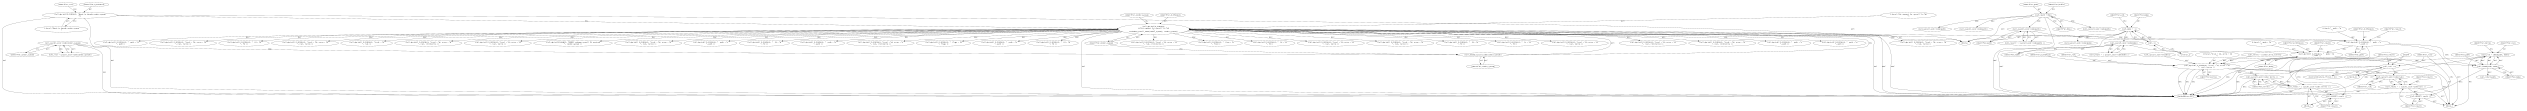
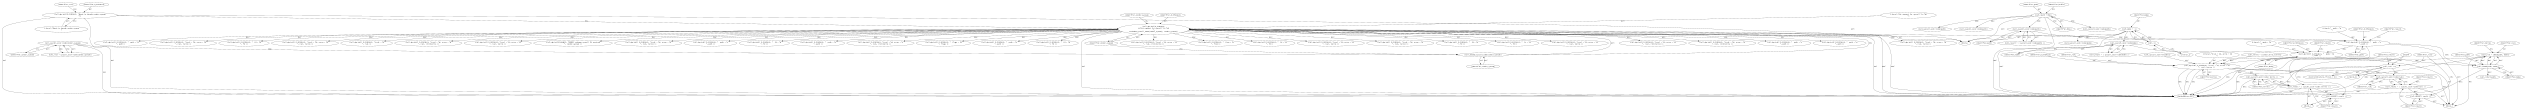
  digraph {
    fontname="Source Code Pro"
    node [fontname="Source Code Pro"]
    edge [fontname="Source Code Pro"]
    n1 [label="(Call,rval = chmod(path, mode))"]
    n2 [label="(Call,chmod(path, mode))"]
    n3 [label="(Call,dprintf( D_SYSCALLS, \"\trval = %d, errno = %d\n\", rval, terrno ))"]
    n4 [label="(Block,)"]
    n5 [label="(MethodReturn,RET)"]
    n6 [label="(Identifier,mode)"]
    n7 [label="(Call,(char*)path)"]
    n8 [label="(Call,syscall_sock->code(rval))"]
    n9 [label="(Call,syscall_sock->code( terrno ))"]
    n10 [label="(Identifier,terrno)"]
    n11 [label="(Call,dprintf( D_SYSCALLS, \"  path = %s\n\", path ))"]
    n12 [label="(Call,dprintf( D_SYSCALLS, \"  mode = %d\n\", mode ))"]
    n13 [label="(Identifier,path)"]
    n14 [label="(Identifier,mode)"]
    n15 [label="(Call,dprintf(D_SYSCALLS,\n\t\t\"Got request for syscall %s (%d)\n\",\n\t\tshadow_syscall_name(condor_sysnum), condor_sysnum))"]
    n16 [label="(Call,dprintf( D_SYSCALLS, \"\trval = %d, errno = %d\n\", rval, terrno ))"]
    n17 [label="(Call,dprintf( D_SYSCALLS, \"  path = %s\n\", path ))"]
    n18 [label="(Call,dprintf( D_SYSCALLS, \"\trval = %d, errno = %d\n\", rval, terrno ))"]
    n19 [label="(Call,dprintf( D_SYSCALLS, \"  fd = %d\n\", fd ))"]
    n20 [label="(Call,dprintf( D_SYSCALLS, \"\trval = %d, errno = %d\n\", rval, terrno ))"]
    n21 [label="(Block,)"]
    n22 [label="(Call,dprintf( D_SYSCALLS, \"\trval = %d\n\", rval ))"]
    n23 [label="(Call,dprintf( D_SYSCALLS, \"\trval = %d, errno = %d\n\", rval, (int)terrno ))"]
    n24 [label="(Call,dprintf( D_SYSCALLS, \"\trval = %d, errno = %d\n\", rval, terrno ))"]
    n25 [label="(Call,dprintf(D_ALWAYS, \"ERROR: unknown syscall %d received\n\", condor_sysnum ))"]
    n26 [label="(Call,dprintf( D_SYSCALLS, \"\trval = %d, errno = %d\n\", rval, terrno ))"]
    n27 [label="(Call,dprintf( D_SYSCALLS, \"  path = %s\n\", path ))"]
    n28 [label="(Call,dprintf( D_SYSCALLS, \"  fd = %d\n\", fd ))"]
    n29 [label="(Call,dprintf( D_SYSCALLS, \"  path = %s\n\", path ))"]
    n30 [label="(Call,dprintf( D_SYSCALLS, \"\trval = %d, errno = %d\n\", rval, (int)terrno ))"]
    n31 [label="(Call,dprintf( D_SYSCALLS, \"  flags = %d\n\", flags ))"]
    n32 [label="(Call,dprintf( D_SYSCALLS, \"  path = %s\n\", path ))"]
    n33 [label="(Call,dprintf( D_SYSCALLS, \"  fd = %d\n\", fd ))"]
    n34 [label="(Call,dprintf( D_SYSCALLS, \"\trval = %d, errno = %d\n\", rval, (int)terrno ))"]
    n35 [label="(Call,dprintf( D_SYSCALLS, \"  from = %s\n\", from ))"]
    n36 [label="(Call,dprintf( D_SYSCALLS, \"  fd = %d\n\", fd ))"]
    n37 [label="(Call,dprintf( D_SYSCALLS, \"\trval = %d, errno = %d\n\", rval, terrno ))"]
    n38 [label="(Call,dprintf( D_SYSCALLS, \"\trval = %d, errno = %d\n\", rval, terrno ))"]
    n39 [label="(Call,dprintf( D_SYSCALLS, \"  fd = %d\n\", fd ))"]
    n40 [label="(Call,dprintf( D_SYSCALLS, \"  fs = %d\n\", fd ))"]
    n41 [label="(Call,dprintf( D_SYSCALLS, \"\trval = %d, errno = %d\n\", rval, terrno ))"]
    n42 [label="(Identifier,condor_sysnum)"]
    n43 [label="(Call,dprintf( D_SYSCALLS, \"\trval = %d, errno = %d\n\", rval, (int)terrno ))"]
    n44 [label="(Call,dprintf( D_SYSCALLS, \"\trval = %d, errno = %d\n\", rval, (int)terrno ))"]
    n45 [label="(Call,dprintf( D_SYSCALLS, \"  path = %s\n\", path ))"]
    n46 [label="(Call,dprintf( D_SYSCALLS, \"  path = %s\n\", path ))"]
    n47 [label="(Call,shadow_syscall_name(condor_sysnum))"]
    n48 [label="(Call,dprintf(D_SYSCALLS, \"About to decode condor_sysnum\n\"))"]
    n49 [label="(Literal,\"About to decode condor_sysnum\n\")"]
    n50 [label="(Identifier,condor_sysnum)"]
    n51 [label="(Call,syscall_sock->code(condor_sysnum))"]
    n52 [label="(Call,rval = syscall_sock->code(condor_sysnum))"]
    n53 [label="(Identifier,condor_sysnum)"]
    n54 [label="(Call,syscall_sock->code(path))"]
    n55 [label="(Identifier,path)"]
    n56 [label="(Call,result = ( syscall_sock->code(path) ))"]
    n57 [label="(Call,*path = NULL)"]
    n58 [label="(Identifier,NULL)"]
    n59 [label="(Call,syscall_sock->code(path))"]
    n60 [label="(Call,syscall_sock->code(path))"]
    n61 [label="(Call,syscall_sock->code(path))"]
    n62 [label="(Call,syscall_sock->code(mode))"]
    n63 [label="(Identifier,mode)"]
    n64 [label="(Call,result = ( syscall_sock->code(mode) ))"]
    n65 [label="(Call,mode = -1)"]
    n66 [label="(Call,-1)"]
    n67 [label="(Call,syscall_sock->code(mode))"]
    n68 [label="(Literal,1)"]
    n69 [label="(Call,result = ( syscall_sock->code(rval) ))"]
    n70 [label="(Identifier,rval)"]
    n71 [label="(Call,result = ( syscall_sock->code( terrno ) ))"]
    n72 [label="(Identifier,terrno)"]
    n73 [label="(Call,ASSERT( result ))"]
    n74 [label="(Call,rval < 0)"]
    n75 [label="(ControlStructure,if(rval < 0))"]
    n76 [label="(Literal,0)"]
    n77 [label="(Identifier,result)"]
    n78 [label="(Call,ASSERT( result ))"]
    n79 [label="(Block,)"]
    n80 [label="(Identifier,result)"]
    n81 [label="(Call,syscall_sock->encode())"]
    n82 [label="(Identifier,result)"]
    n83 [label="(Identifier,terrno)"]
-   n84 [label="(Identifier,uid)"]
    n85 [label="(Identifier,path)"]
    n86 [label="(Call,terrno = (condor_errno_t)errno)"]
    n87 [label="(Identifier,result)"]
    n88 [label="(Identifier,D_SYSCALLS)"]
    n89 [label="(Identifier,rval)"]
    n90 [label="(Identifier,D_SYSCALLS)"]
    n91 [label="(Literal,\"  mode = %d\n\")"]
    n92 [label="(Literal,\"Got request for syscall %s (%d)\n\")"]
    n93 [label="(Identifier,D_SYSCALLS)"]
    n94 [label="(Literal,\"\trval = %d, errno = %d\n\")"]
    n95 [label="(Literal,\"  path = %s\n\")"]
    n96 [label="(Identifier,result)"]
    n97 [label="(Identifier,condor_sysnum)"]
    n98 [label="(Identifier,D_SYSCALLS)"]
    n99 [label="(Identifier,mode)"]
    n100 [label="(Identifier,D_SYSCALLS)"]
    n101 [label="(Identifier,path)"]
    n102 [label="(Identifier,buffer)"]
    n103 [label="(Identifier,result)"]
    n104 [label="(Identifier,rval)"]
    n105 [label="(Identifier,rval)"]
    n106 [label="(Identifier,rval)"]
    1002346
    n1 -> n2 [label="CFG: "]
    n1 -> n3 [label="DDG: "]
    n1 -> n4 [label="AST: "]
    n1 -> n5 [label="DDG: "]
    n2 -> n1 [label="AST: "]
    n2 -> n1 [label="DDG: "]
    n2 -> n1 [label="DDG: "]
    n2 -> n5 [label="DDG: "]
    n2 -> n6 [label="CFG: "]
    n2 -> n7 [label="DDG: "]
    n3 -> n4 [label="AST: "]
    n3 -> n5 [label="DDG: "]
    n3 -> n5 [label="DDG: "]
    n3 -> n5 [label="DDG: "]
    n3 -> n8 [label="DDG: "]
    n3 -> n9 [label="DDG: "]
    n3 -> n10 [label="CFG: "]
    n6 -> n2 [label="AST: "]
    n8 -> n69 [label="AST: "]
    n8 -> n69 [label="DDG: "]
    n8 -> n70 [label="CFG: "]
    n9 -> n5 [label="DDG: "]
    n9 -> n71 [label="AST: "]
    n9 -> n71 [label="DDG: "]
    n9 -> n72 [label="CFG: "]
    n10 -> n3 [label="AST: "]
    n11 -> n2 [label="DDG: "]
    n11 -> n4 [label="AST: "]
    n11 -> n5 [label="DDG: "]
    n11 -> n12 [label="DDG: "]
    n11 -> n13 [label="CFG: "]
    n12 -> n2 [label="DDG: "]
    n12 -> n3 [label="DDG: "]
    n12 -> n4 [label="AST: "]
    n12 -> n5 [label="DDG: "]
    n12 -> n14 [label="CFG: "]
    n13 -> n11 [label="AST: "]
    n14 -> n12 [label="AST: "]
    n15 -> n5 [label="DDG: "]
    n15 -> n5 [label="DDG: "]
    n15 -> n5 [label="DDG: "]
    n15 -> n5 [label="DDG: "]
    n15 -> n11 [label="DDG: "]
    n15 -> n16 [label="DDG: "]
    n15 -> n17 [label="DDG: "]
    n15 -> n18 [label="DDG: "]
    n15 -> n19 [label="DDG: "]
    n15 -> n20 [label="DDG: "]
    n15 -> n21 [label="AST: "]
    n15 -> n22 [label="DDG: "]
    n15 -> n23 [label="DDG: "]
    n15 -> n24 [label="DDG: "]
    n15 -> n25 [label="DDG: "]
    n15 -> n26 [label="DDG: "]
    n15 -> n27 [label="DDG: "]
    n15 -> n28 [label="DDG: "]
    n15 -> n29 [label="DDG: "]
    n15 -> n30 [label="DDG: "]
    n15 -> n31 [label="DDG: "]
    n15 -> n32 [label="DDG: "]
    n15 -> n33 [label="DDG: "]
    n15 -> n34 [label="DDG: "]
    n15 -> n35 [label="DDG: "]
    n15 -> n36 [label="DDG: "]
    n15 -> n37 [label="DDG: "]
    n15 -> n38 [label="DDG: "]
    n15 -> n39 [label="DDG: "]
    n15 -> n40 [label="DDG: "]
    n15 -> n41 [label="DDG: "]
    n15 -> n42 [label="CFG: "]
    n15 -> n43 [label="DDG: "]
    n15 -> n44 [label="DDG: "]
    n15 -> n45 [label="DDG: "]
    n15 -> n46 [label="DDG: "]
    n42 -> n15 [label="AST: "]
    n42 -> n47 [label="CFG: "]
    n47 -> n15 [label="AST: "]
    n47 -> n15 [label="DDG: "]
    n47 -> n50 [label="CFG: "]
    n48 -> n5 [label="DDG: "]
    n48 -> n5 [label="DDG: "]
    n48 -> n15 [label="DDG: "]
    n48 -> n21 [label="AST: "]
    n48 -> n49 [label="CFG: "]
    n49 -> n48 [label="AST: "]
    n50 -> n47 [label="AST: "]
    n51 -> n5 [label="DDG: "]
    n51 -> n47 [label="DDG: "]
    n51 -> n52 [label="AST: "]
    n51 -> n52 [label="DDG: "]
    n51 -> n53 [label="CFG: "]
    n52 -> n51 [label="CFG: "]
    n53 -> n51 [label="AST: "]
    n54 -> n11 [label="DDG: "]
    n54 -> n55 [label="CFG: "]
    n54 -> n56 [label="AST: "]
    n54 -> n56 [label="DDG: "]
    n55 -> n54 [label="AST: "]
    n56 -> n54 [label="CFG: "]
    n57 -> n5 [label="DDG: "]
    n57 -> n21 [label="AST: "]
    n57 -> n54 [label="DDG: "]
    n57 -> n58 [label="CFG: "]
    n57 -> n59 [label="DDG: "]
    n57 -> n60 [label="DDG: "]
    n57 -> n61 [label="DDG: "]
    n58 -> n57 [label="AST: "]
    n62 -> n12 [label="DDG: "]
    n62 -> n63 [label="CFG: "]
    n62 -> n64 [label="AST: "]
    n62 -> n64 [label="DDG: "]
    n63 -> n62 [label="AST: "]
    n64 -> n62 [label="CFG: "]
    n65 -> n5 [label="DDG: "]
    n65 -> n21 [label="AST: "]
    n65 -> n62 [label="DDG: "]
    n65 -> n66 [label="CFG: "]
    n65 -> n67 [label="DDG: "]
    n66 -> n65 [label="AST: "]
    n66 -> n65 [label="DDG: "]
    n66 -> n68 [label="CFG: "]
    n68 -> n66 [label="AST: "]
    n69 -> n4 [label="AST: "]
    n69 -> n5 [label="DDG: "]
    n69 -> n8 [label="CFG: "]
    n69 -> n73 [label="DDG: "]
    n70 -> n8 [label="AST: "]
    n71 -> n5 [label="CFG: "]
    n71 -> n9 [label="CFG: "]
    n71 -> n78 [label="DDG: "]
    n71 -> n79 [label="AST: "]
    n72 -> n9 [label="AST: "]
    n73 -> n4 [label="AST: "]
    n73 -> n77 [label="CFG: "]
    n74 -> n5 [label="DDG: "]
    n74 -> n5 [label="DDG: "]
    n74 -> n8 [label="DDG: "]
    n74 -> n75 [label="AST: "]
    n74 -> n76 [label="CFG: "]
    n76 -> n74 [label="AST: "]
    n77 -> n69 [label="CFG: "]
    n77 -> n73 [label="AST: "]
    n78 -> n79 [label="AST: "]
    n78 -> n80 [label="CFG: "]
    n80 -> n71 [label="CFG: "]
    n80 -> n78 [label="AST: "]
    n81 -> n3 [label="CFG: "]
    n82 -> n12 [label="CFG: "]
    n83 -> n1 [label="CFG: "]
-   n84 -> n65 [label="CFG: "]
    n85 -> n57 [label="AST: "]
    n86 -> n3 [label="DDG: "]
    n87 -> n69 [label="AST: "]
    n88 -> n15 [label="AST: "]
    n89 -> n48 [label="CFG: "]
    n90 -> n3 [label="AST: "]
    n91 -> n12 [label="AST: "]
    n92 -> n15 [label="AST: "]
    n93 -> n48 [label="AST: "]
    n94 -> n3 [label="AST: "]
    n95 -> n11 [label="AST: "]
    n96 -> n71 [label="AST: "]
    n96 -> n74 [label="CFG: "]
    n97 -> n15 [label="CFG: "]
    n98 -> n12 [label="AST: "]
    n99 -> n65 [label="AST: "]
    n100 -> n11 [label="AST: "]
    n101 -> n2 [label="AST: "]
    n102 -> n57 [label="CFG: "]
    n103 -> n11 [label="CFG: "]
    n104 -> n73 [label="CFG: "]
    n104 -> n74 [label="AST: "]
    n105 -> n3 [label="AST: "]
    n106 -> n1 [label="AST: "]
    1002346 -> n74 [label="CFG: "]
    1002346 -> n78 [label="CFG: "]
  }
